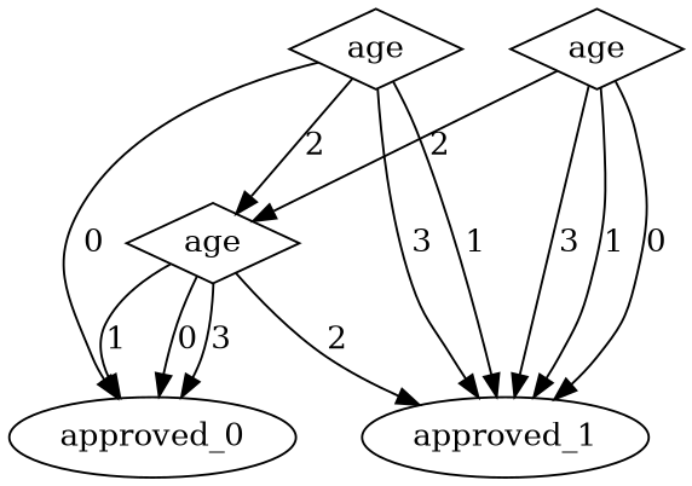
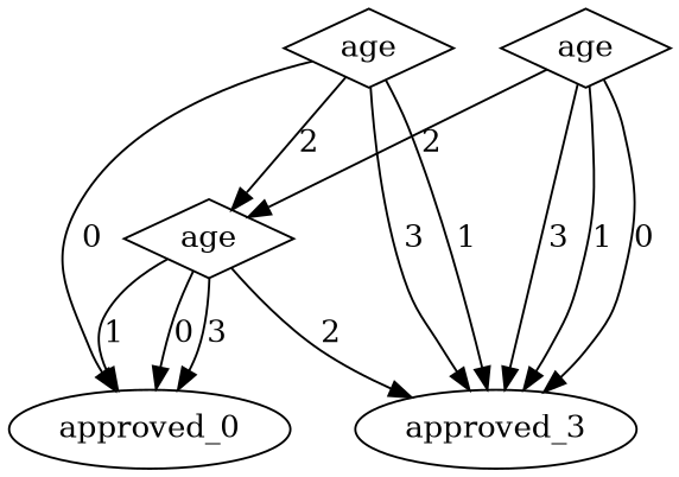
  digraph {
    node [shape=diamond]
    n1 [label=approved_0 shape=""]
-   n2 [label=approved_1 shape=""]
+   n2 [label=approved_3 shape=""]
    n3 [label=age]
    n4 [label=age]
    n5 [label=age]
    n3 -> n1 [label=3]
    n3 -> n1 [label=1]
    n3 -> n1 [label=0]
    n3 -> n2 [label=2]
    n4 -> n2 [label=3]
    n4 -> n2 [label=1]
    n4 -> n2 [label=0]
    n4 -> n3 [label=2]
    n5 -> n1 [label=0]
    n5 -> n2 [label=3]
    n5 -> n2 [label=1]
    n5 -> n3 [label=2]
  }
